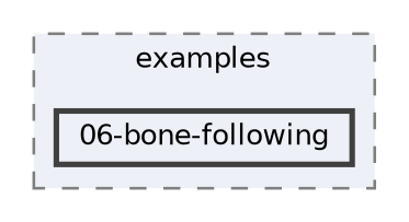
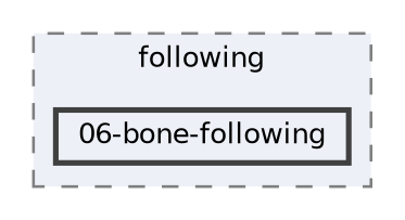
  digraph {
    compound=true
    rankdir=LR
    n1 [color=grey25 fillcolor="#edf0f7" fontname=Helvetica fontsize=10 height=0.2 label="06-bone-following" shape=box style="filled,bold" width=0.4]
    subgraph cluster_1 {
      bgcolor="#edf0f7"
      fontname=Helvetica
      fontsize=10
-     label=examples
+     label=following
      pencolor=grey50
      style="filled,dashed"
      n1
    }
  }
